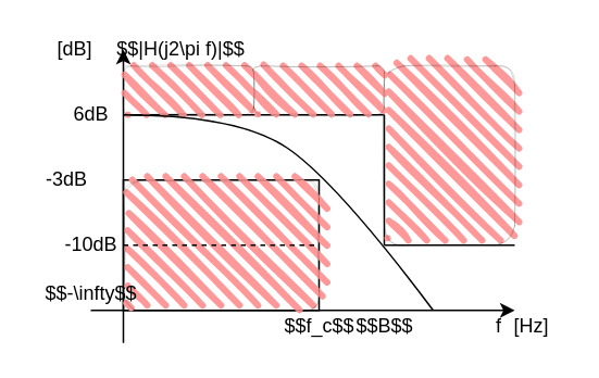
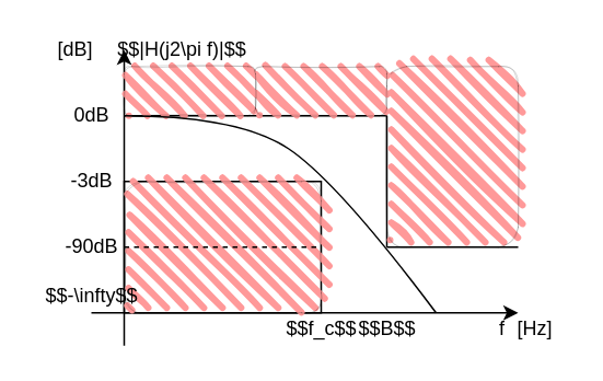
  <mxCell id="0" />
  <mxCell id="1" parent="0" />
- <mxCell id="2" value="-10dB" style="text;html=1;align=center;verticalAlign=middle;resizable=0;points=[];autosize=1;strokeColor=none;fillColor=none;" parent="1" vertex="1"><mxGeometry x="30" y="140" width="50" height="20" as="geometry" /></mxCell>
+ <mxCell id="2" value="-90dB" style="text;html=1;align=center;verticalAlign=middle;resizable=0;points=[];autosize=1;strokeColor=none;fillColor=none;" parent="1" vertex="1"><mxGeometry x="30" y="140" width="50" height="20" as="geometry" /></mxCell>
  <mxCell id="3" value="" style="rounded=0;whiteSpace=wrap;html=1;strokeWidth=1;fillColor=none;gradientColor=none;gradientDirection=radial;" parent="1" vertex="1"><mxGeometry x="75" y="110" width="120" height="80" as="geometry" /></mxCell>
  <mxCell id="4" value="" style="endArrow=classic;html=1;rounded=0;" parent="1" edge="1"><mxGeometry width="50" height="50" relative="1" as="geometry"><mxPoint x="55" y="190" as="sourcePoint" /><mxPoint x="315" y="190" as="targetPoint" /></mxGeometry></mxCell>
  <mxCell id="5" value="" style="endArrow=classic;html=1;rounded=0;" parent="1" edge="1"><mxGeometry width="50" height="50" relative="1" as="geometry"><mxPoint x="75" y="210" as="sourcePoint" /><mxPoint x="75" y="30" as="targetPoint" /></mxGeometry></mxCell>
  <mxCell id="6" value="[dB]" style="text;html=1;align=center;verticalAlign=middle;resizable=0;points=[];autosize=1;strokeColor=none;fillColor=none;" parent="1" vertex="1"><mxGeometry x="25" y="20" width="40" height="20" as="geometry" /></mxCell>
  <mxCell id="7" value="$$|H(j2\pi f)|$$" style="text;html=1;align=center;verticalAlign=middle;resizable=0;points=[];autosize=1;strokeColor=none;fillColor=none;" parent="1" vertex="1"><mxGeometry x="65" y="20" width="90" height="20" as="geometry" /></mxCell>
- <mxCell id="8" value="6dB" style="text;html=1;align=center;verticalAlign=middle;resizable=0;points=[];autosize=1;strokeColor=none;fillColor=none;" parent="1" vertex="1"><mxGeometry x="35" y="60" width="40" height="20" as="geometry" /></mxCell>
+ <mxCell id="8" value="0dB" style="text;html=1;align=center;verticalAlign=middle;resizable=0;points=[];autosize=1;strokeColor=none;fillColor=none;" parent="1" vertex="1"><mxGeometry x="35" y="60" width="40" height="20" as="geometry" /></mxCell>
  <mxCell id="9" value="" style="endArrow=none;html=1;rounded=0;" parent="1" edge="1"><mxGeometry width="50" height="50" relative="1" as="geometry"><mxPoint x="75" y="70" as="sourcePoint" /><mxPoint x="235" y="70" as="targetPoint" /></mxGeometry></mxCell>
  <mxCell id="10" value="" style="endArrow=none;html=1;rounded=0;" parent="1" edge="1"><mxGeometry width="50" height="50" relative="1" as="geometry"><mxPoint x="235" y="150" as="sourcePoint" /><mxPoint x="235" y="70" as="targetPoint" /></mxGeometry></mxCell>
  <mxCell id="11" value="" style="rounded=1;whiteSpace=wrap;html=1;strokeWidth=0;fillWeight=4;hachureGap=8;hachureAngle=45;fillColor=#FF9999;sketch=1;dashed=1;dashPattern=1 4;gradientColor=none;" parent="1" vertex="1"><mxGeometry x="75" y="110" width="120" height="80" as="geometry" /></mxCell>
  <mxCell id="12" value="" style="endArrow=none;html=1;rounded=0;startArrow=none;" parent="1" source="13" edge="1"><mxGeometry width="50" height="50" relative="1" as="geometry"><mxPoint x="235" y="150" as="sourcePoint" /><mxPoint x="315" y="150" as="targetPoint" /></mxGeometry></mxCell>
  <mxCell id="13" value="" style="rounded=1;whiteSpace=wrap;html=1;strokeWidth=0;fillWeight=4;hachureGap=8;hachureAngle=45;fillColor=#FF9999;sketch=1;dashed=1;dashPattern=1 4;gradientColor=none;" parent="1" vertex="1"><mxGeometry x="235" y="40" width="80" height="110" as="geometry" /></mxCell>
  <mxCell id="14" value="" style="endArrow=none;html=1;rounded=0;" parent="1" target="13" edge="1"><mxGeometry width="50" height="50" relative="1" as="geometry"><mxPoint x="235" y="150" as="sourcePoint" /><mxPoint x="315" y="150" as="targetPoint" /></mxGeometry></mxCell>
  <mxCell id="15" value="" style="rounded=1;whiteSpace=wrap;html=1;strokeWidth=0;fillWeight=4;hachureGap=8;hachureAngle=45;fillColor=#FF9999;sketch=1;dashed=1;dashPattern=1 4;gradientColor=none;" parent="1" vertex="1"><mxGeometry x="75" y="40" width="80" height="30" as="geometry" /></mxCell>
  <mxCell id="16" value="" style="rounded=1;whiteSpace=wrap;html=1;strokeWidth=0;fillWeight=4;hachureGap=8;hachureAngle=45;fillColor=#FF9999;sketch=1;dashed=1;dashPattern=1 4;gradientColor=none;" parent="1" vertex="1"><mxGeometry x="155" y="40" width="80" height="30" as="geometry" /></mxCell>
  <mxCell id="17" value="" style="endArrow=none;html=1;rounded=0;entryX=1;entryY=1;entryDx=0;entryDy=0;" parent="1" target="13" edge="1"><mxGeometry width="50" height="50" relative="1" as="geometry"><mxPoint x="235" y="150" as="sourcePoint" /><mxPoint x="245" y="110" as="targetPoint" /></mxGeometry></mxCell>
  <mxCell id="18" value="" style="curved=1;endArrow=none;html=1;rounded=0;exitX=0;exitY=1;exitDx=0;exitDy=0;endFill=0;" parent="1" source="15" edge="1"><mxGeometry width="50" height="50" relative="1" as="geometry"><mxPoint x="85" y="80" as="sourcePoint" /><mxPoint x="265" y="190" as="targetPoint" /><Array as="points"><mxPoint x="145" y="70" /><mxPoint x="205" y="110" /></Array></mxGeometry></mxCell>
  <mxCell id="19" value="$$f_c$$" style="text;html=1;align=center;verticalAlign=middle;resizable=0;points=[];autosize=1;strokeColor=none;fillColor=none;" parent="1" vertex="1"><mxGeometry x="165" y="190" width="60" height="20" as="geometry" /></mxCell>
  <mxCell id="20" value="$$B$$" style="text;html=1;align=center;verticalAlign=middle;resizable=0;points=[];autosize=1;strokeColor=none;fillColor=none;" parent="1" vertex="1"><mxGeometry x="210" y="190" width="50" height="20" as="geometry" /></mxCell>
- <mxCell id="21" value="-3dB" style="text;html=1;align=center;verticalAlign=middle;resizable=0;points=[];autosize=1;strokeColor=none;fillColor=none;" parent="1" vertex="1"><mxGeometry x="20" y="100" width="40" height="20" as="geometry" /></mxCell>
+ <mxCell id="21" value="-3dB" style="text;html=1;align=center;verticalAlign=middle;resizable=0;points=[];autosize=1;strokeColor=none;fillColor=none;" parent="1" vertex="1"><mxGeometry x="35" y="100" width="40" height="20" as="geometry" /></mxCell>
  <mxCell id="22" value="$$-\infty$$" style="text;html=1;align=center;verticalAlign=middle;resizable=0;points=[];autosize=1;strokeColor=none;fillColor=none;" parent="1" vertex="1"><mxGeometry x="20" y="170" width="70" height="20" as="geometry" /></mxCell>
  <mxCell id="23" value="f" style="text;html=1;align=center;verticalAlign=middle;resizable=0;points=[];autosize=1;strokeColor=none;fillColor=none;" parent="1" vertex="1"><mxGeometry x="295" y="190" width="20" height="20" as="geometry" /></mxCell>
  <mxCell id="24" value="[Hz]" style="text;html=1;align=center;verticalAlign=middle;resizable=0;points=[];autosize=1;strokeColor=none;fillColor=none;" parent="1" vertex="1"><mxGeometry x="305" y="190" width="40" height="20" as="geometry" /></mxCell>
  <mxCell id="25" value="" style="endArrow=none;dashed=1;html=1;rounded=0;exitX=0;exitY=0.5;exitDx=0;exitDy=0;entryX=1;entryY=0.5;entryDx=0;entryDy=0;" parent="1" source="11" target="11" edge="1"><mxGeometry width="50" height="50" relative="1" as="geometry"><mxPoint x="195" y="160" as="sourcePoint" /><mxPoint x="245" y="110" as="targetPoint" /></mxGeometry></mxCell>
